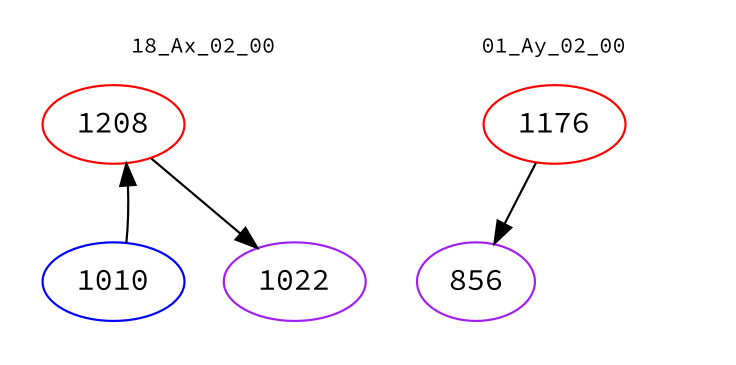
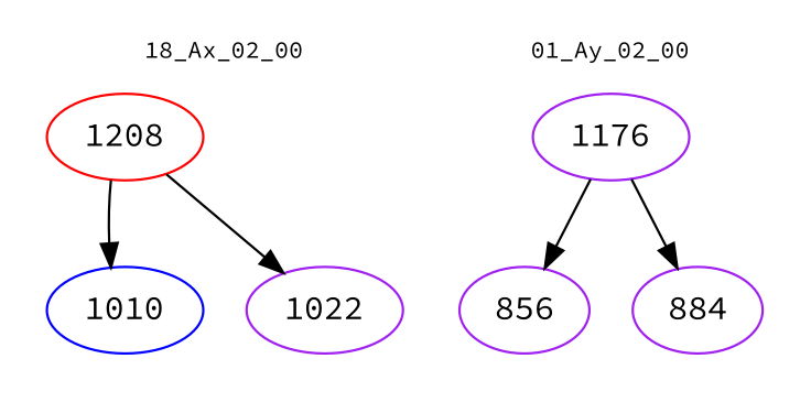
  digraph {
    fontname="Source Code Pro"
    node [color=purple fontname="Source Code Pro"]
    edge [color=black fontname="Source Code Pro"]
    n1 [color=red label=1208]
    n2 [color=blue label=1010]
    n3 [label=1022]
-   n4 [color=red label=1176]
+   n4 [label=1176]
    n5 [label=856]
+   n6 [label=884]
    subgraph cluster_1 {
      color=white
      fontsize=10
      label="18_Ax_02_00"
      n1
      n2
      n3
    }
    subgraph cluster_2 {
      color=white
      fontsize=10
      label="01_Ay_02_00"
      n4
      n5
+     n6
    }
-   n2 -> n1
+   n1 -> n2
    n1 -> n3
    n4 -> n5
+   n4 -> n6
  }
